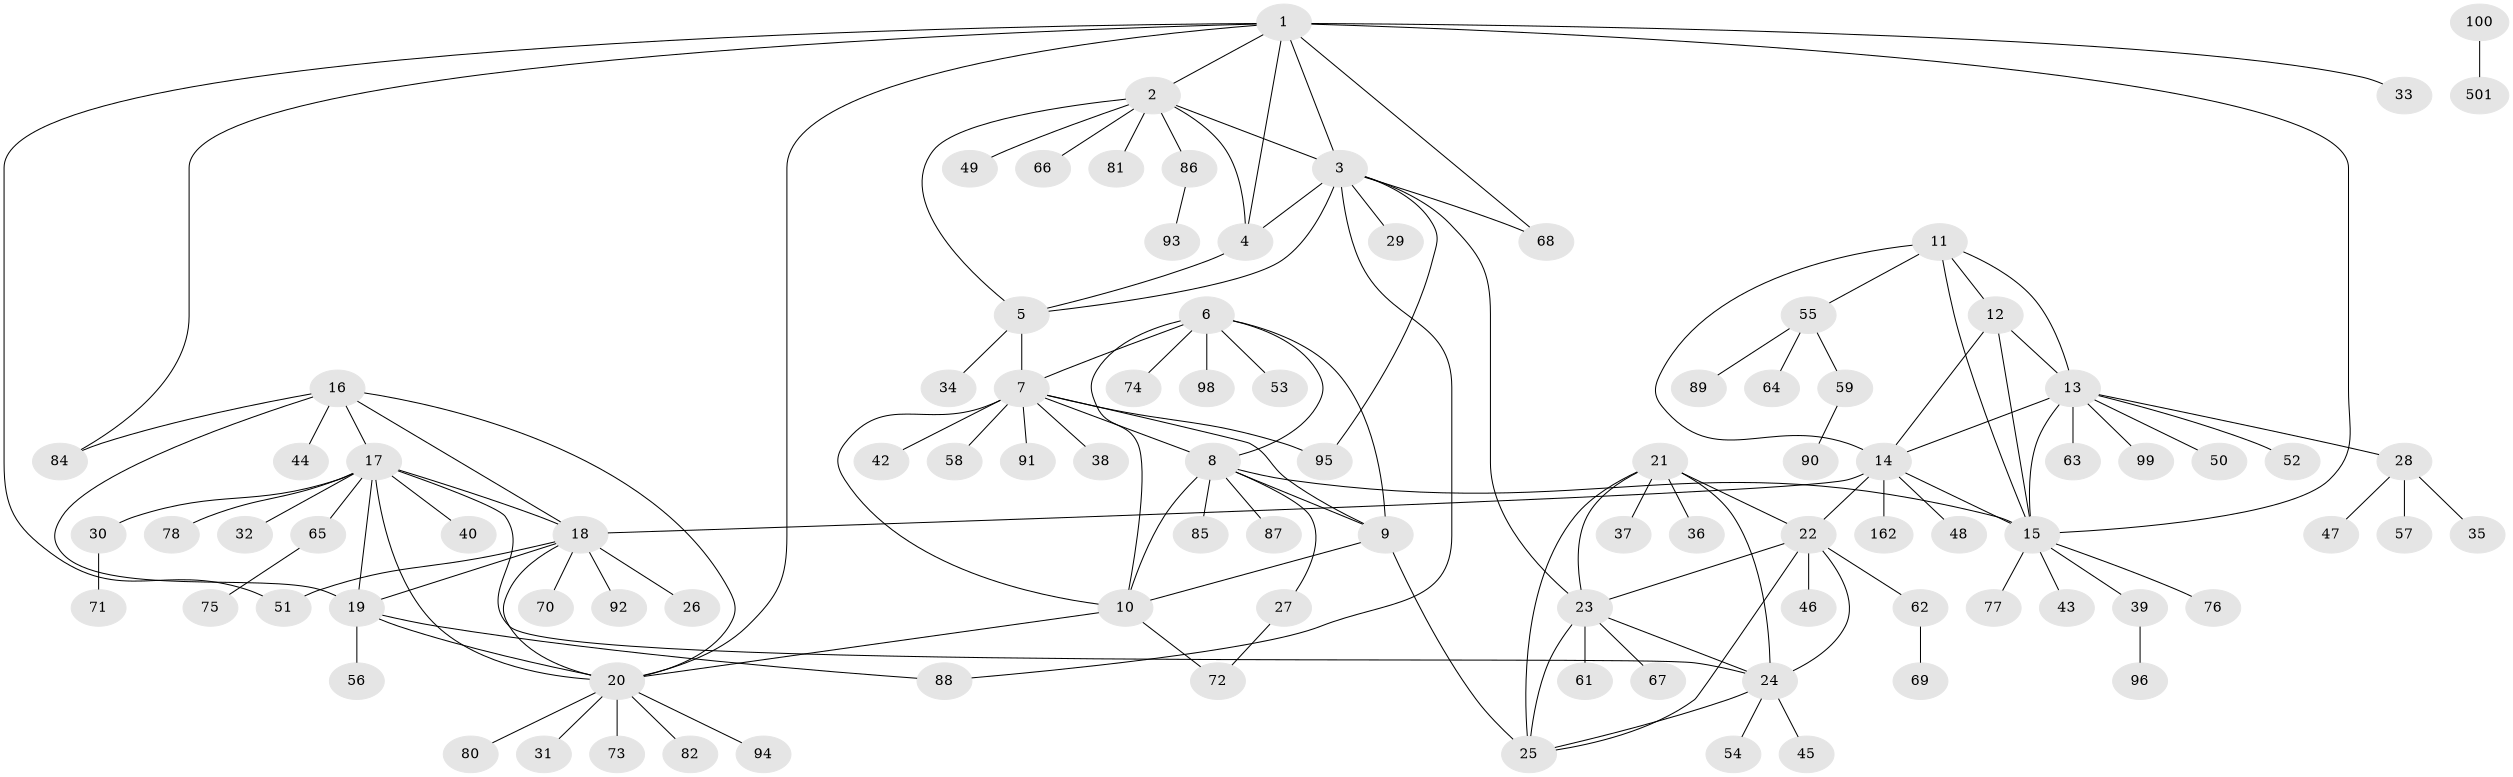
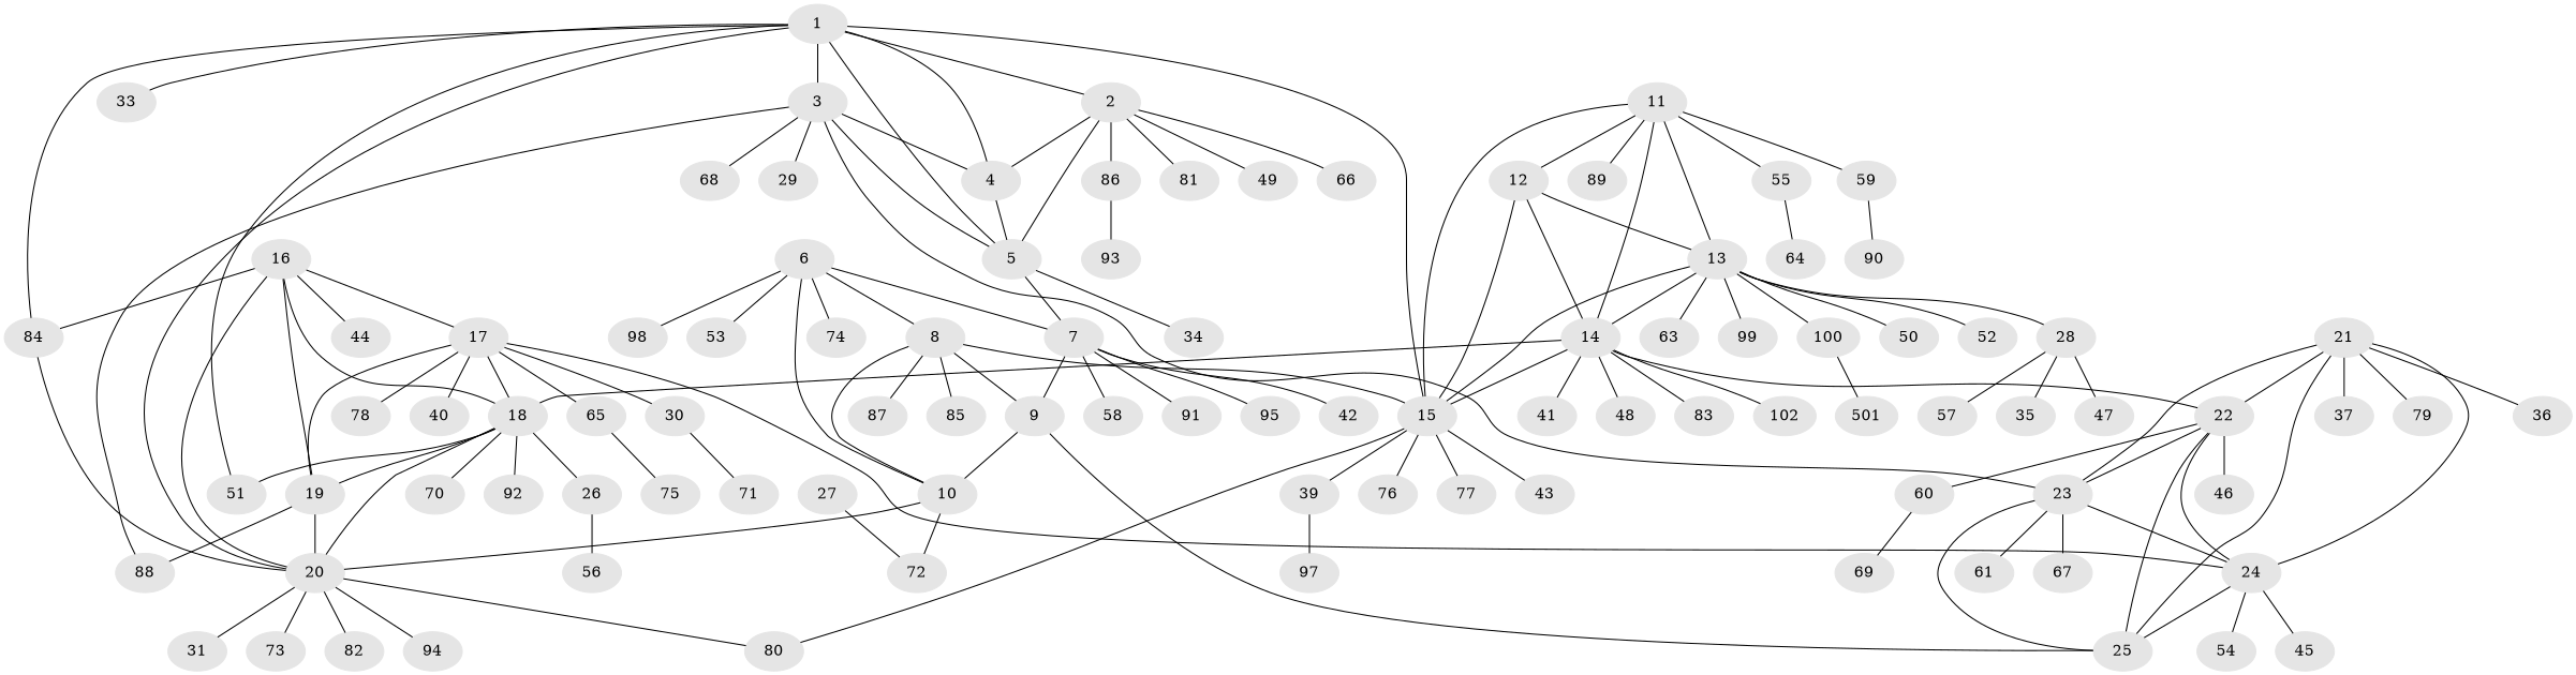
  graph {
    node [color=gray90 style=filled]
    1
    2
    3
    4
    5
    15
    20
    33
    51
    84
    49
    66
    81
    86
    23
    29
    68
    88
    95
    7
    34
    39
    43
    76
    77
    80
    31
    73
    82
    94
    93
    25
    24
    61
    67
    8
    9
    10
-   38
    42
    58
    91
    6
    53
    74
    98
    27
    85
    87
    72
    11
    12
    13
    14
    55
    59
    89
    28
    50
    52
    63
    99
    100
    18
    22
+   41
    48
-   102 [label=162]
+   83
+   102
    64
    90
    35
    47
    57
    n75 [label=501]
    19
    26
    70
    92
    46
-   60 [label=62]
-   96
+   60
+   96 [label=97]
    16
    17
    44
    30
-   32
    40
    65
    78
    45
    54
    71
    75
    56
    21
    36
    37
+   79
    69
    1 -- 2
    1 -- 3
    1 -- 4
-   1 -- 68
+   1 -- 5
    1 -- 15
    1 -- 20
    1 -- 33
    1 -- 51
    1 -- 84
-   2 -- 3
    2 -- 4
    2 -- 5
    2 -- 49
    2 -- 66
    2 -- 81
    2 -- 86
    3 -- 4
    3 -- 5
    3 -- 23
    3 -- 29
    3 -- 68
    3 -- 88
-   3 -- 95
    4 -- 5
    5 -- 7
    5 -- 34
    15 -- 39
    15 -- 43
    15 -- 76
    15 -- 77
+   15 -- 80
    20 -- 80
    20 -- 31
    20 -- 73
    20 -- 82
    20 -- 94
    86 -- 93
    23 -- 25
    23 -- 24
    23 -- 61
    23 -- 67
    7 -- 95
-   7 -- 8
    7 -- 9
-   7 -- 10
-   7 -- 38
    7 -- 42
    7 -- 58
    7 -- 91
    39 -- 96
    24 -- 25
    24 -- 45
    24 -- 54
    8 -- 15
    8 -- 9
    8 -- 10
-   8 -- 27
    8 -- 85
    8 -- 87
    9 -- 25
    9 -- 10
    10 -- 20
    10 -- 72
    6 -- 7
    6 -- 8
-   6 -- 9
    6 -- 10
    6 -- 53
    6 -- 74
    6 -- 98
    27 -- 72
    11 -- 15
    11 -- 12
    11 -- 13
    11 -- 14
    11 -- 55
-   55 -- 59
-   55 -- 89
+   11 -- 59
+   11 -- 89
    12 -- 15
    12 -- 13
    12 -- 14
    13 -- 15
    13 -- 14
    13 -- 28
    13 -- 50
    13 -- 52
    13 -- 63
    13 -- 99
+   13 -- 100
    14 -- 15
    14 -- 18
    14 -- 22
+   14 -- 41
    14 -- 48
+   14 -- 83
    14 -- 102
    55 -- 64
    59 -- 90
    28 -- 35
    28 -- 47
    28 -- 57
    100 -- n75
    18 -- 20
    18 -- 51
    18 -- 19
    18 -- 26
    18 -- 70
    18 -- 92
    22 -- 23
    22 -- 25
    22 -- 24
    22 -- 46
    22 -- 60
    19 -- 20
    19 -- 88
-   19 -- 56
+   26 -- 56
    60 -- 69
    16 -- 20
    16 -- 84
    16 -- 18
    16 -- 19
    16 -- 17
    16 -- 44
-   17 -- 20
+   84 -- 20
    17 -- 24
    17 -- 18
    17 -- 19
    17 -- 30
-   17 -- 32
    17 -- 40
    17 -- 65
    17 -- 78
    30 -- 71
    65 -- 75
    21 -- 23
    21 -- 25
    21 -- 24
    21 -- 22
    21 -- 36
    21 -- 37
+   21 -- 79
  }
